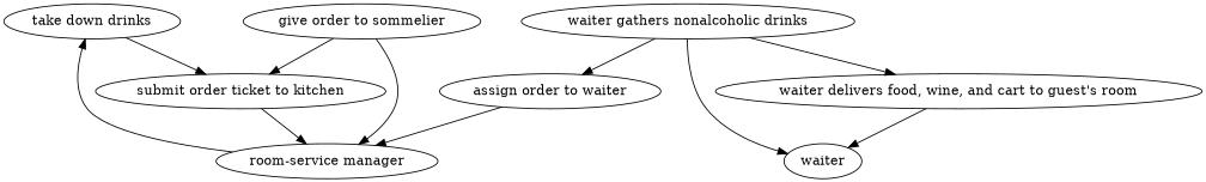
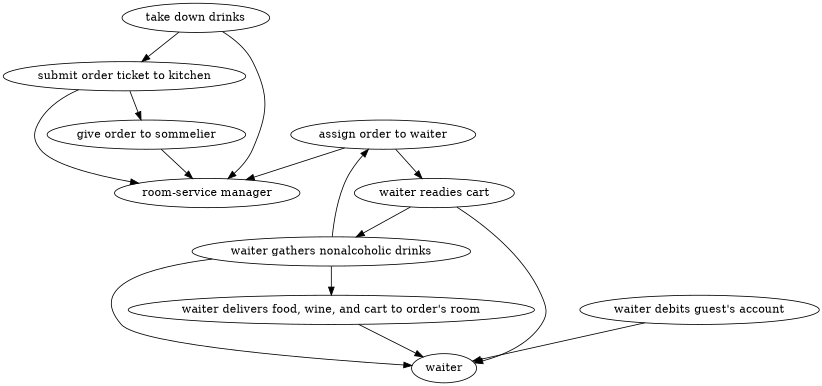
  strict digraph {
    edge [attrs="{'type': 'actor performer', 'label': 'actor performer'}"]
    n1 [attrs="{'type': 'Activity', 'label': 'take down order'}" label="take down drinks"]
    "submit order ticket to kitchen" [attrs="{'type': 'Activity', 'label': 'submit order ticket to kitchen'}"]
    "room-service manager" [attrs="{'type': 'Actor', 'label': 'room-service manager'}"]
    "give order to sommelier" [attrs="{'type': 'Activity', 'label': 'give order to sommelier'}"]
    "assign order to waiter" [attrs="{'type': 'Activity', 'label': 'assign order to waiter'}"]
+   "waiter readies cart" [attrs="{'type': 'Activity', 'label': 'waiter readies cart'}"]
    "waiter gathers nonalcoholic drinks" [attrs="{'type': 'Activity', 'label': 'waiter gathers nonalcoholic drinks'}"]
    waiter [attrs="{'type': 'Actor', 'label': 'waiter'}"]
-   "waiter delivers food, wine, and cart to guest's room" [attrs="{'type': 'Activity', 'label': \"waiter delivers food, wine, and cart to guest's room\"}"]
+   "waiter delivers food, wine, and cart to guest's room" [attrs="{'type': 'Activity', 'label': \"waiter delivers food, wine, and cart to guest's room\"}" label="waiter delivers food, wine, and cart to order's room"]
+   "waiter debits guest's account" [attrs="{'type': 'Activity', 'label': \"waiter debits guest's account\"}"]
    n1 -> "submit order ticket to kitchen" [attrs="{'type': 'flow', 'label': 'flow'}"]
-   "room-service manager" -> n1
+   n1 -> "room-service manager"
    "submit order ticket to kitchen" -> "room-service manager"
-   "give order to sommelier" -> "submit order ticket to kitchen" [attrs="{'type': 'flow', 'label': 'flow'}"]
+   "submit order ticket to kitchen" -> "give order to sommelier" [attrs="{'type': 'flow', 'label': 'flow'}"]
    "give order to sommelier" -> "room-service manager"
    "assign order to waiter" -> "room-service manager"
+   "assign order to waiter" -> "waiter readies cart" [attrs="{'type': 'flow', 'label': 'flow'}"]
+   "waiter readies cart" -> "waiter gathers nonalcoholic drinks" [attrs="{'type': 'flow', 'label': 'flow'}"]
+   "waiter readies cart" -> waiter
    "waiter gathers nonalcoholic drinks" -> "assign order to waiter" [attrs="{'type': 'flow', 'label': 'flow'}"]
    "waiter gathers nonalcoholic drinks" -> waiter
    "waiter gathers nonalcoholic drinks" -> "waiter delivers food, wine, and cart to guest's room" [attrs="{'type': 'flow', 'label': 'flow'}"]
    "waiter delivers food, wine, and cart to guest's room" -> waiter
+   "waiter debits guest's account" -> waiter
  }
